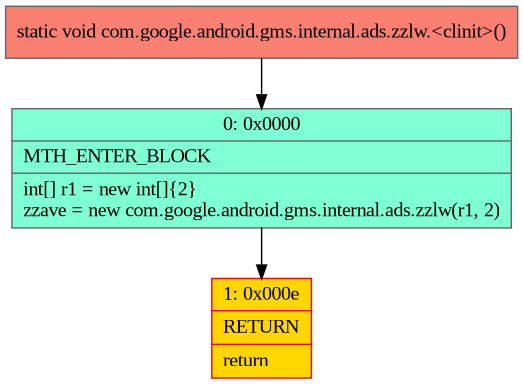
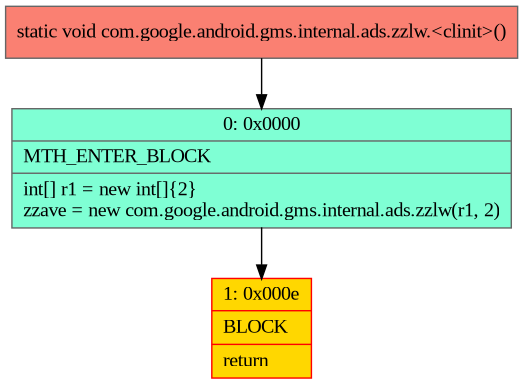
  digraph {
    fontname="Liberation Serif"
    node [shape=record style=filled color=gray40 fontname="Liberation Serif"]
    edge [style=solid fontname="Liberation Serif"]
    n1 [label="{0\:\ 0x0000|MTH_ENTER_BLOCK\l|int[] r1 = new int[]\{2\}\lzzave = new com.google.android.gms.internal.ads.zzlw(r1, 2)\l}" fillcolor=aquamarine]
-   n2 [label="{1\:\ 0x000e|RETURN\l|return\l}" fillcolor=gold color=red]
+   n2 [label="{1\:\ 0x000e|BLOCK\l|return\l}" fillcolor=gold color=red]
    n3 [label="{static void com.google.android.gms.internal.ads.zzlw.\<clinit\>() }" fillcolor=salmon]
    n1 -> n2
    n3 -> n1
  }
